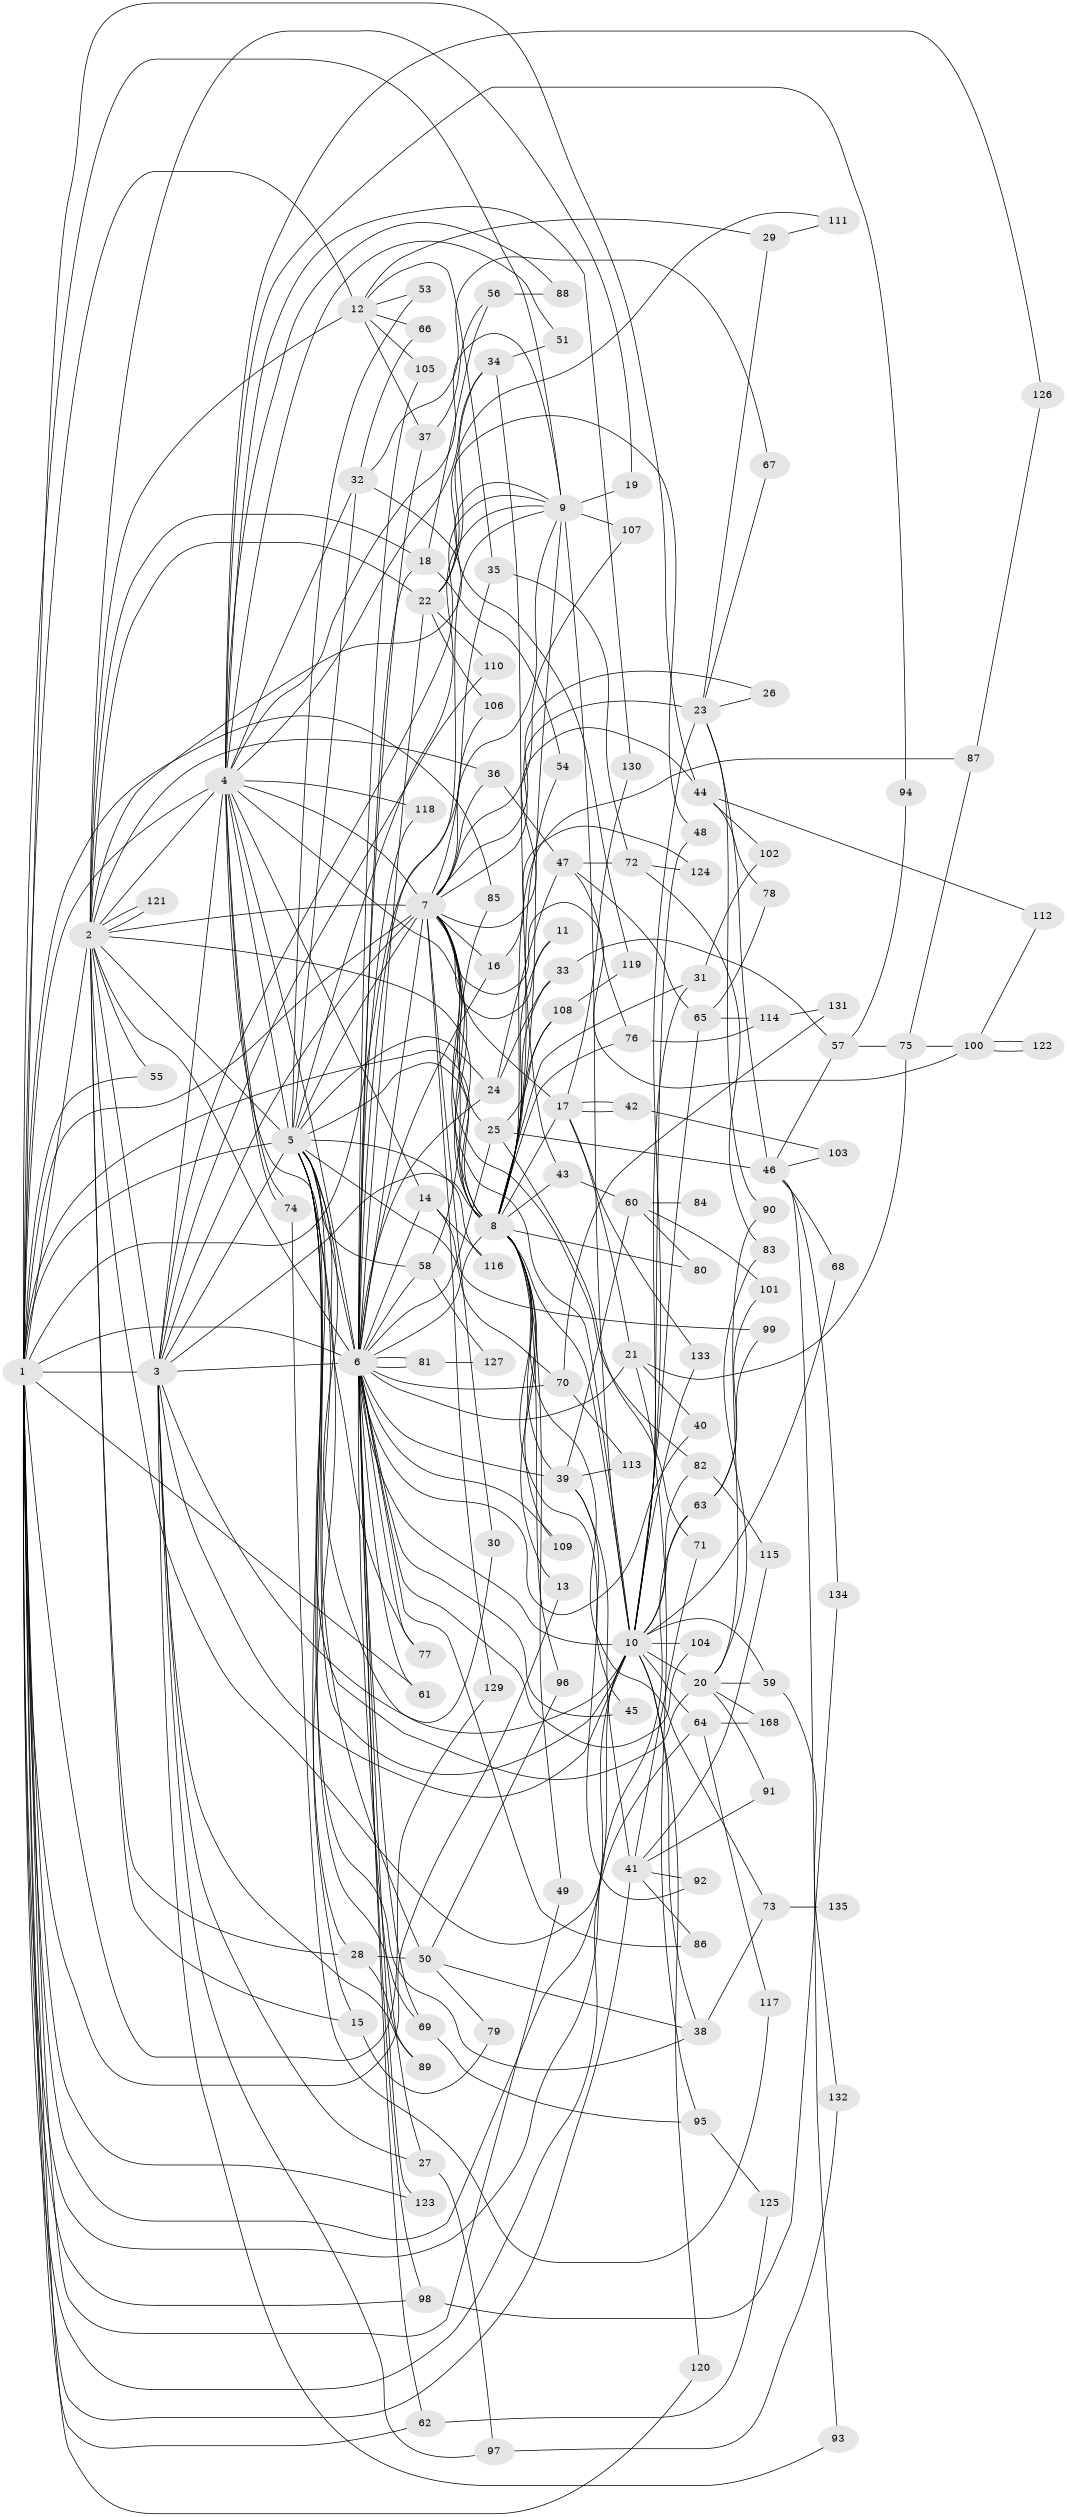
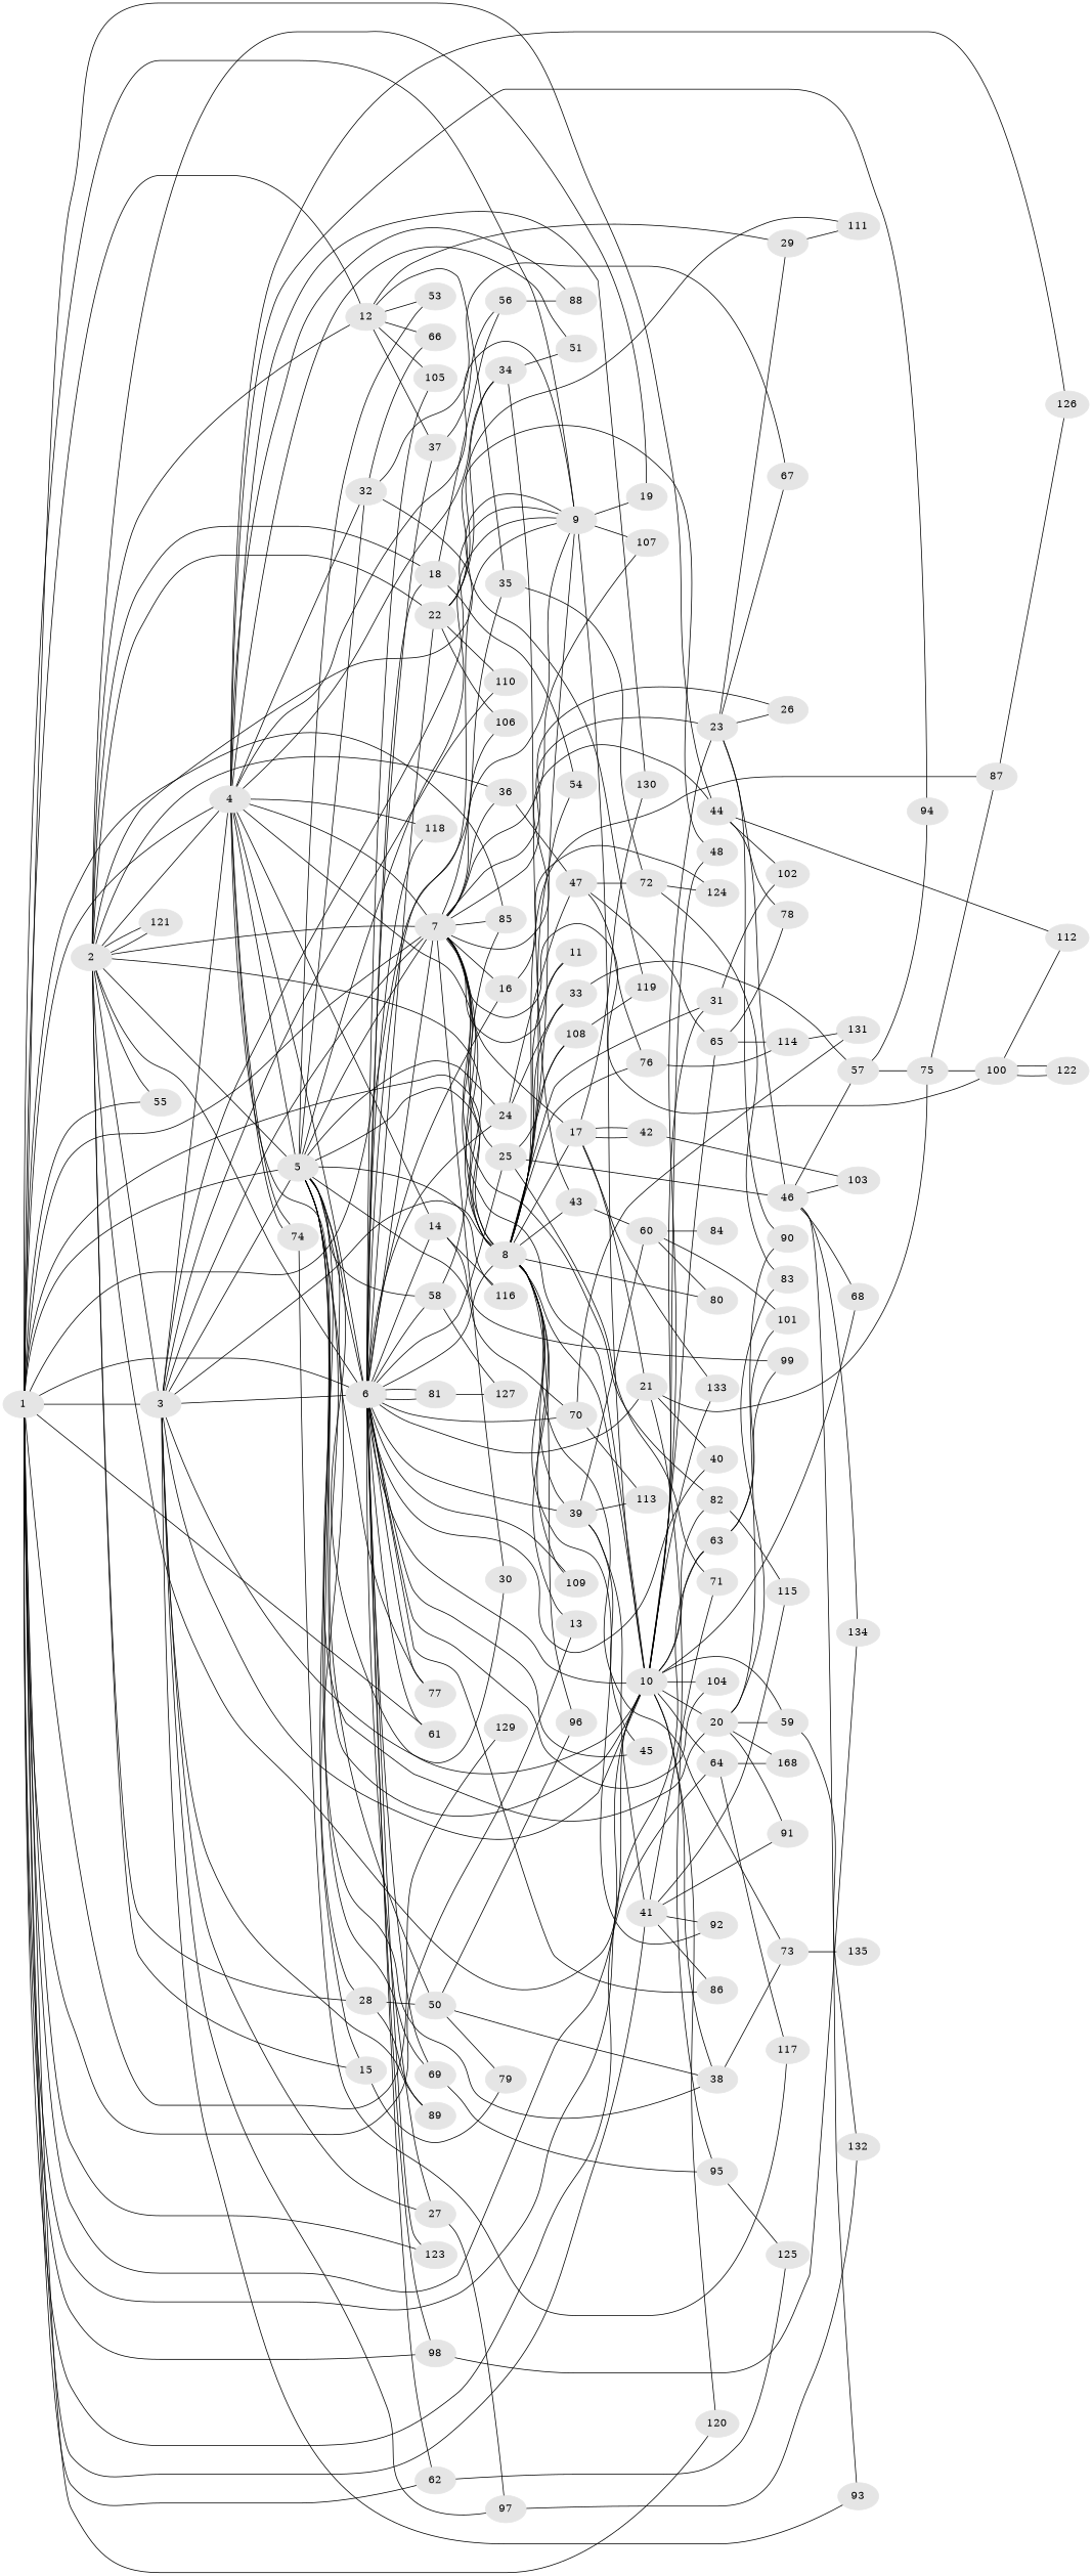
  graph {
    rankdir=LR
    node [color=gray90 style=filled]
    1
    2
    3
    4
    5
    6
    7
    8
    9
    10
    12
    13
    41
    44
-   49
    55
    61
    62
    63
    64
    85
    98
    106
    120
    123
    129
    15
    18
    19
    22
    28
    36
    121
    27
    30
    89
    93
    97
    110
    14
    32
    34
    51
    74
    88
    94
    118
    126
    130
    20
    24
    38
    50
    53
    58
    69
    70
    77
    116
    16
    21
    25
    37
    39
    40
    45
    81
    86
    104
    105
    109
    11
    17
    23
    26
    35
    82
    100
    107
    31
    33
    43
    54
    73
    76
    80
    87
    92
    96
    108
    48
    59
    65
    68
    133
    29
    66
    91
    71
    115
    102
    78
    112
    125
    99
    101
    n107 [label=168]
    117
    134
    79
    56
    111
    47
    132
    67
    119
    83
    90
    127
    95
    113
    131
    124
    75
    46
    60
    42
    72
    122
    57
    135
    114
    103
    84
-   1 -- 2
    1 -- 3
    1 -- 4
    1 -- 5
    1 -- 6
    1 -- 7
    1 -- 8
    1 -- 9
    1 -- 10
    1 -- 12
    1 -- 13
    1 -- 41
    1 -- 44
-   1 -- 49
    1 -- 55
    1 -- 61
    1 -- 62
    1 -- 63
    1 -- 64
    1 -- 85
    1 -- 98
    1 -- 106
    1 -- 120
    1 -- 123
    1 -- 129
    2 -- 3
    2 -- 4
    2 -- 5
    2 -- 6
    2 -- 7
    2 -- 8
    2 -- 9
    2 -- 10
    2 -- 12
    2 -- 55
    2 -- 15
    2 -- 18
    2 -- 19
    2 -- 22
    2 -- 28
    2 -- 36
    2 -- 121
    2 -- 121
    3 -- 4
    3 -- 5
    3 -- 6
    3 -- 7
    3 -- 8
    3 -- 9
    3 -- 10
    3 -- 27
    3 -- 30
    3 -- 89
    3 -- 93
    3 -- 97
    3 -- 110
    4 -- 5
    4 -- 6
    4 -- 7
    4 -- 8
    4 -- 9
    4 -- 10
    4 -- 14
    4 -- 32
    4 -- 34
    4 -- 51
    4 -- 74
    4 -- 74
    4 -- 88
    4 -- 94
    4 -- 118
    4 -- 126
    4 -- 130
    5 -- 6
    5 -- 7
    5 -- 8
    5 -- 9
    5 -- 10
    5 -- 15
    5 -- 28
    5 -- 32
    5 -- 20
    5 -- 24
    5 -- 38
    5 -- 50
    5 -- 53
    5 -- 58
    5 -- 69
    5 -- 70
    5 -- 77
    5 -- 116
    6 -- 7
    6 -- 8
    6 -- 9
    6 -- 10
    6 -- 61
    6 -- 62
    6 -- 98
    6 -- 123
    6 -- 18
    6 -- 22
    6 -- 27
    6 -- 14
    6 -- 118
    6 -- 24
    6 -- 58
    6 -- 69
    6 -- 70
    6 -- 77
    6 -- 16
    6 -- 21
    6 -- 25
    6 -- 37
    6 -- 39
    6 -- 40
    6 -- 45
    6 -- 81
    6 -- 81
    6 -- 86
    6 -- 104
    6 -- 105
    6 -- 109
    7 -- 8
    7 -- 9
    7 -- 10
    7 -- 44
-   7 -- 129
+   7 -- 85
    7 -- 36
    7 -- 30
    7 -- 16
    7 -- 25
    7 -- 11
    7 -- 17
    7 -- 23
    7 -- 26
    7 -- 35
    7 -- 82
    7 -- 100
    7 -- 107
    8 -- 9
    8 -- 10
    8 -- 13
-   8 -- 49
    8 -- 39
    8 -- 109
    8 -- 11
    8 -- 17
    8 -- 31
    8 -- 33
    8 -- 43
    8 -- 54
    8 -- 73
    8 -- 76
    8 -- 80
    8 -- 87
    8 -- 92
    8 -- 96
    8 -- 108
    9 -- 10
    9 -- 19
    9 -- 107
    10 -- 63
    10 -- 64
    10 -- 120
    10 -- 20
    10 -- 38
    10 -- 104
    10 -- 23
    10 -- 82
    10 -- 31
    10 -- 48
    10 -- 59
    10 -- 65
    10 -- 68
    10 -- 133
    12 -- 53
    12 -- 37
    12 -- 105
    12 -- 35
    12 -- 29
    12 -- 66
    41 -- 86
    41 -- 92
    41 -- 91
    41 -- 71
    41 -- 115
    44 -- 102
    44 -- 78
    44 -- 112
    62 -- 125
    63 -- 99
    63 -- 101
    64 -- n107
    64 -- 117
    98 -- 134
    15 -- 79
    18 -- 54
    18 -- 56
    22 -- 106
    22 -- 110
    22 -- 34
    22 -- 48
    22 -- 111
    28 -- 89
    28 -- 50
    36 -- 47
    27 -- 97
    97 -- 132
    14 -- 116
    14 -- 99
    32 -- 66
    32 -- 67
    32 -- 119
    34 -- 51
    34 -- 43
    74 -- 117
    20 -- 59
    20 -- 91
    20 -- n107
    20 -- 83
    20 -- 90
    24 -- 33
    24 -- 47
    38 -- 73
    50 -- 38
    50 -- 96
    50 -- 79
    58 -- 85
    58 -- 127
    69 -- 95
    70 -- 113
    70 -- 131
    16 -- 124
    21 -- 40
    21 -- 95
    21 -- 75
    25 -- 108
    25 -- 71
    25 -- 46
    37 -- 56
    39 -- 41
    39 -- 45
    39 -- 113
    39 -- 60
    81 -- 127
    17 -- 130
    17 -- 21
    17 -- 133
    17 -- 42
    17 -- 42
    23 -- 26
    23 -- 29
    23 -- 67
    23 -- 90
    23 -- 46
    35 -- 72
    82 -- 115
    100 -- 112
    100 -- 122
    100 -- 122
    31 -- 102
    33 -- 57
    43 -- 60
    73 -- 135
    76 -- 114
    87 -- 126
    108 -- 119
    59 -- 132
    65 -- 78
    65 -- 114
    29 -- 111
    56 -- 88
    47 -- 76
    47 -- 65
    47 -- 72
    95 -- 125
    75 -- 100
    75 -- 87
    46 -- 93
    46 -- 68
    46 -- 134
    46 -- 57
    46 -- 103
    60 -- 80
    60 -- 101
    60 -- 84
    42 -- 103
    72 -- 83
    72 -- 124
    57 -- 94
    57 -- 75
    114 -- 131
  }
